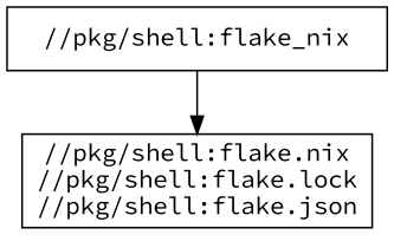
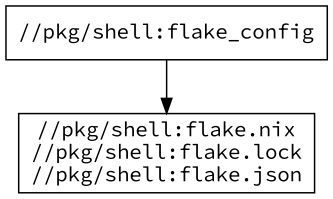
  digraph {
    fontname="Source Code Pro"
    node [shape=box fontname="Source Code Pro"]
-   "//pkg/shell:flake_config" [label="//pkg/shell:flake_nix"]
+   "//pkg/shell:flake_config"
    "//pkg/shell:flake.nix\n//pkg/shell:flake.lock\n//pkg/shell:flake.json"
    "//pkg/shell:flake_config" -> "//pkg/shell:flake.nix\n//pkg/shell:flake.lock\n//pkg/shell:flake.json" [fontname="Source Code Pro"]
  }
